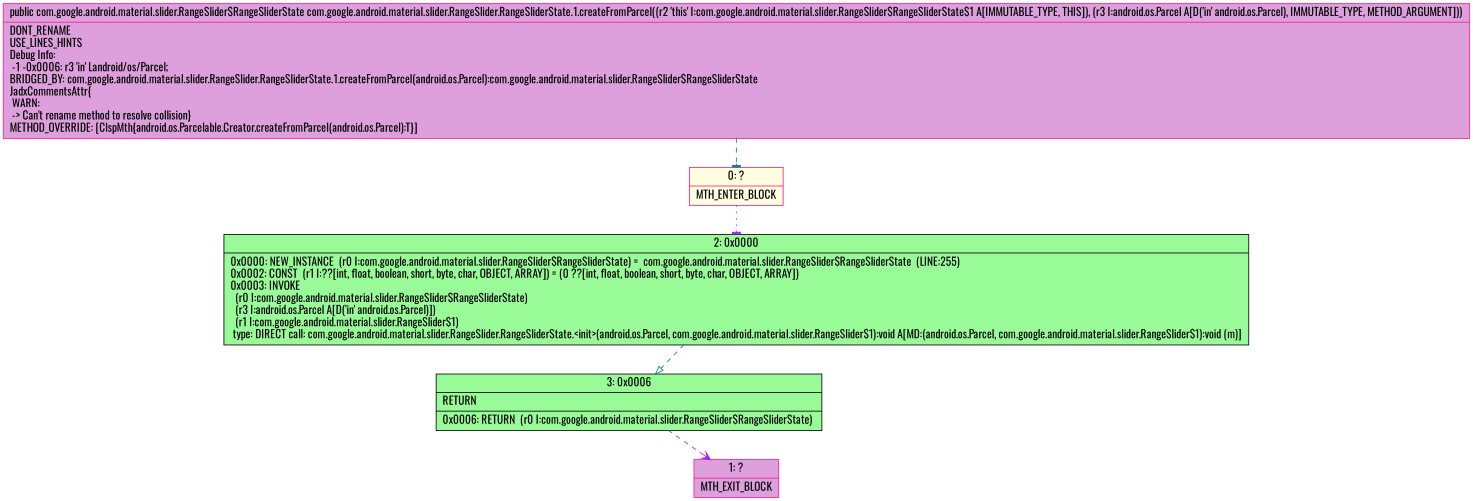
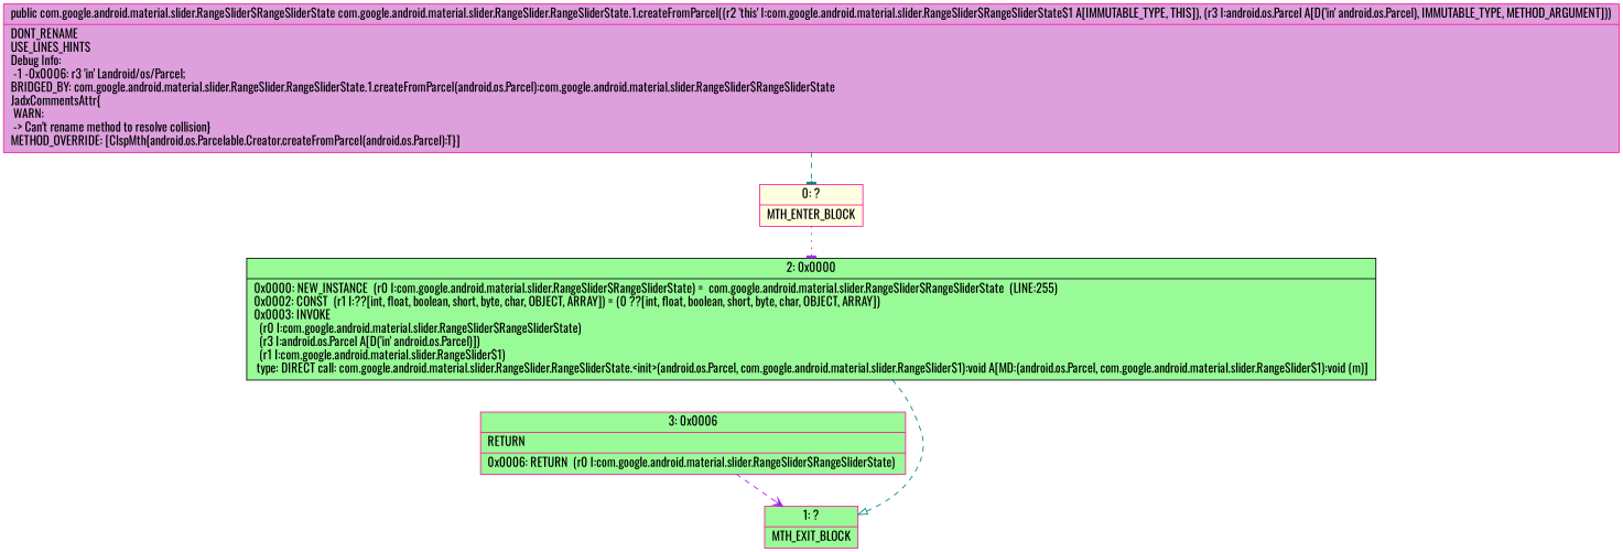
  digraph {
    fontname=Oswald
    node [color=deeppink fillcolor=palegreen fontname=Oswald shape=record style=filled]
    edge [arrowhead=tee color=purple fontname=Oswald style=dashed]
    n1 [fillcolor=lightyellow label="{0\:\ ?|MTH_ENTER_BLOCK\l}"]
    n2 [color=black label="{2\:\ 0x0000|0x0000: NEW_INSTANCE  (r0 I:com.google.android.material.slider.RangeSlider$RangeSliderState) =  com.google.android.material.slider.RangeSlider$RangeSliderState  (LINE:255)\l0x0002: CONST  (r1 I:??[int, float, boolean, short, byte, char, OBJECT, ARRAY]) = (0 ??[int, float, boolean, short, byte, char, OBJECT, ARRAY]) \l0x0003: INVOKE  \l  (r0 I:com.google.android.material.slider.RangeSlider$RangeSliderState)\l  (r3 I:android.os.Parcel A[D('in' android.os.Parcel)])\l  (r1 I:com.google.android.material.slider.RangeSlider$1)\l type: DIRECT call: com.google.android.material.slider.RangeSlider.RangeSliderState.\<init\>(android.os.Parcel, com.google.android.material.slider.RangeSlider$1):void A[MD:(android.os.Parcel, com.google.android.material.slider.RangeSlider$1):void (m)]\l}"]
-   n3 [color=black label="{3\:\ 0x0006|RETURN\l|0x0006: RETURN  (r0 I:com.google.android.material.slider.RangeSlider$RangeSliderState) \l}"]
-   n4 [fillcolor=plum label="{1\:\ ?|MTH_EXIT_BLOCK\l}"]
+   n3 [label="{3\:\ 0x0006|RETURN\l|0x0006: RETURN  (r0 I:com.google.android.material.slider.RangeSlider$RangeSliderState) \l}"]
+   n4 [label="{1\:\ ?|MTH_EXIT_BLOCK\l}"]
    n5 [fillcolor=plum label="{public com.google.android.material.slider.RangeSlider$RangeSliderState com.google.android.material.slider.RangeSlider.RangeSliderState.1.createFromParcel((r2 'this' I:com.google.android.material.slider.RangeSlider$RangeSliderState$1 A[IMMUTABLE_TYPE, THIS]), (r3 I:android.os.Parcel A[D('in' android.os.Parcel), IMMUTABLE_TYPE, METHOD_ARGUMENT]))  | DONT_RENAME\lUSE_LINES_HINTS\lDebug Info:\l  \-1 \-0x0006: r3 'in' Landroid\/os\/Parcel;\lBRIDGED_BY: com.google.android.material.slider.RangeSlider.RangeSliderState.1.createFromParcel(android.os.Parcel):com.google.android.material.slider.RangeSlider$RangeSliderState\lJadxCommentsAttr\{\l WARN: \l \-\> Can't rename method to resolve collision\}\lMETHOD_OVERRIDE: [ClspMth\{android.os.Parcelable.Creator.createFromParcel(android.os.Parcel):T\}]\l}"]
    n1 -> n2 [style=dotted]
-   n2 -> n3 [arrowhead=onormal color=teal]
+   n2 -> n4 [arrowhead=onormal color=teal]
    n3 -> n4 [arrowhead=vee]
    n5 -> n1 [color=teal]
  }
